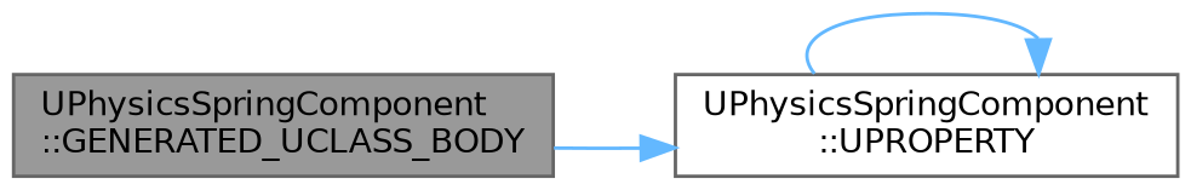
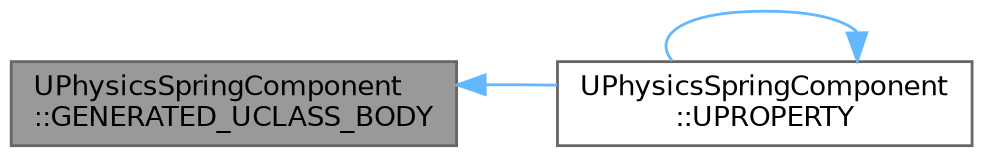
  digraph {
    rankdir=LR
    node [fontname=Helvetica fontsize=10 shape=box style=filled]
    edge [color=steelblue1 fontname=Helvetica fontsize=10 labelfontname=Helvetica labelfontsize=10 style=solid]
    n1 [color=gray40 fillcolor=grey60 fontcolor=black height=0.2 label="UPhysicsSpringComponent\l::GENERATED_UCLASS_BODY" width=0.4]
    n2 [color=grey40 fillcolor=white height=0.2 label="UPhysicsSpringComponent\l::UPROPERTY" width=0.4]
-   n1 -> n2
+   n2 -> n1
    n2 -> n2
  }
